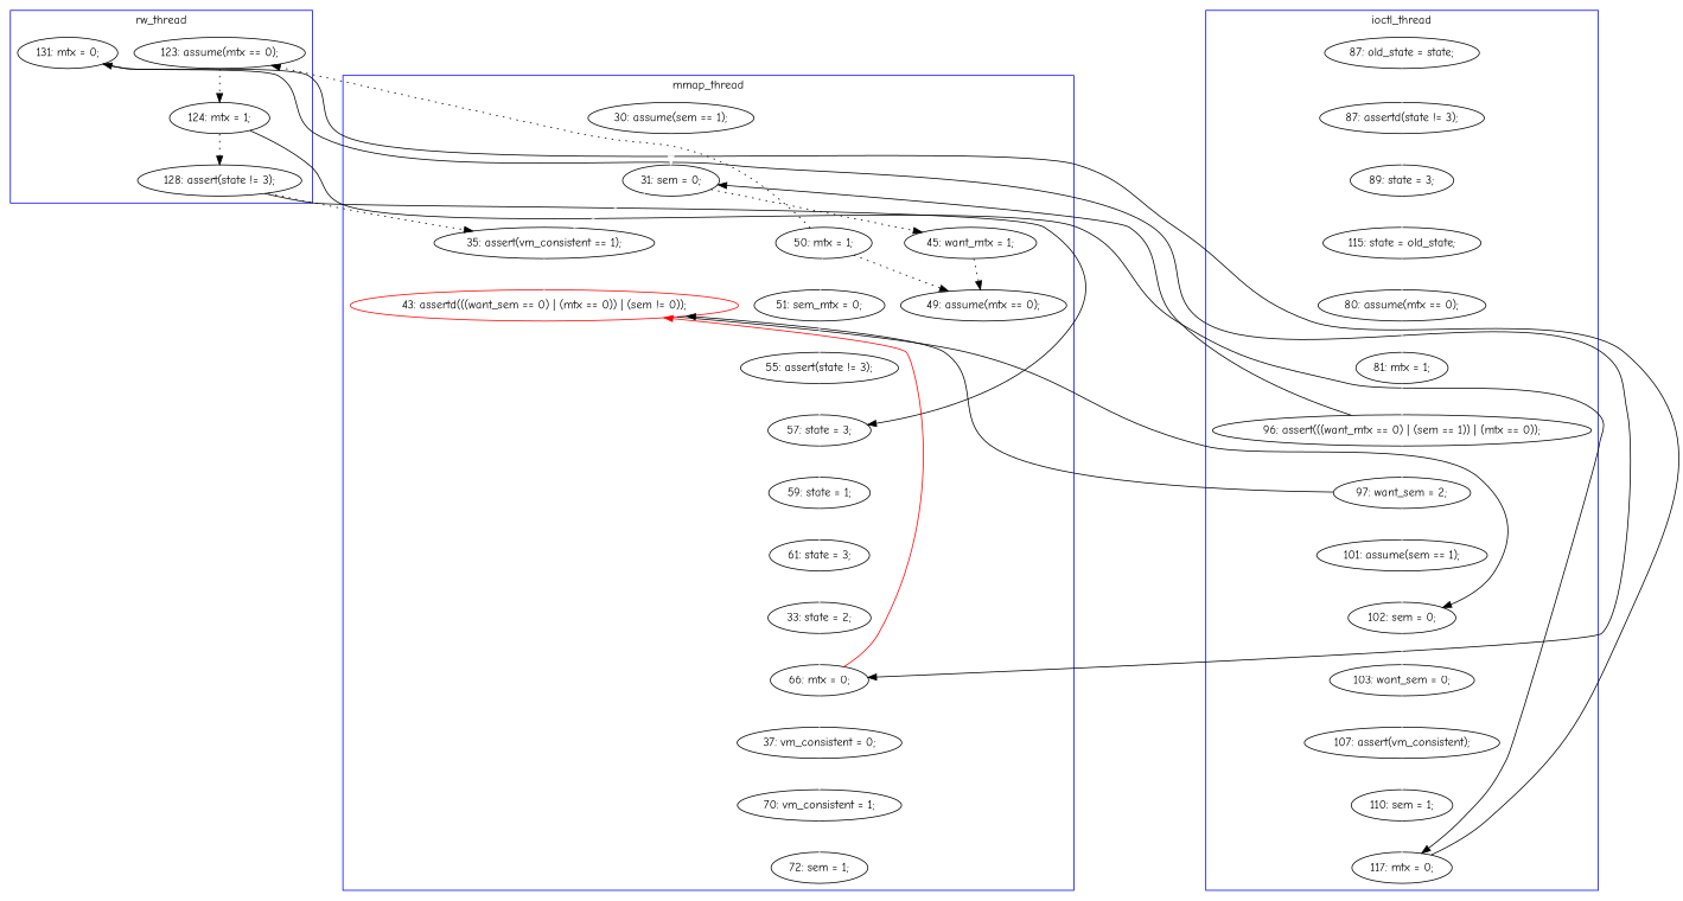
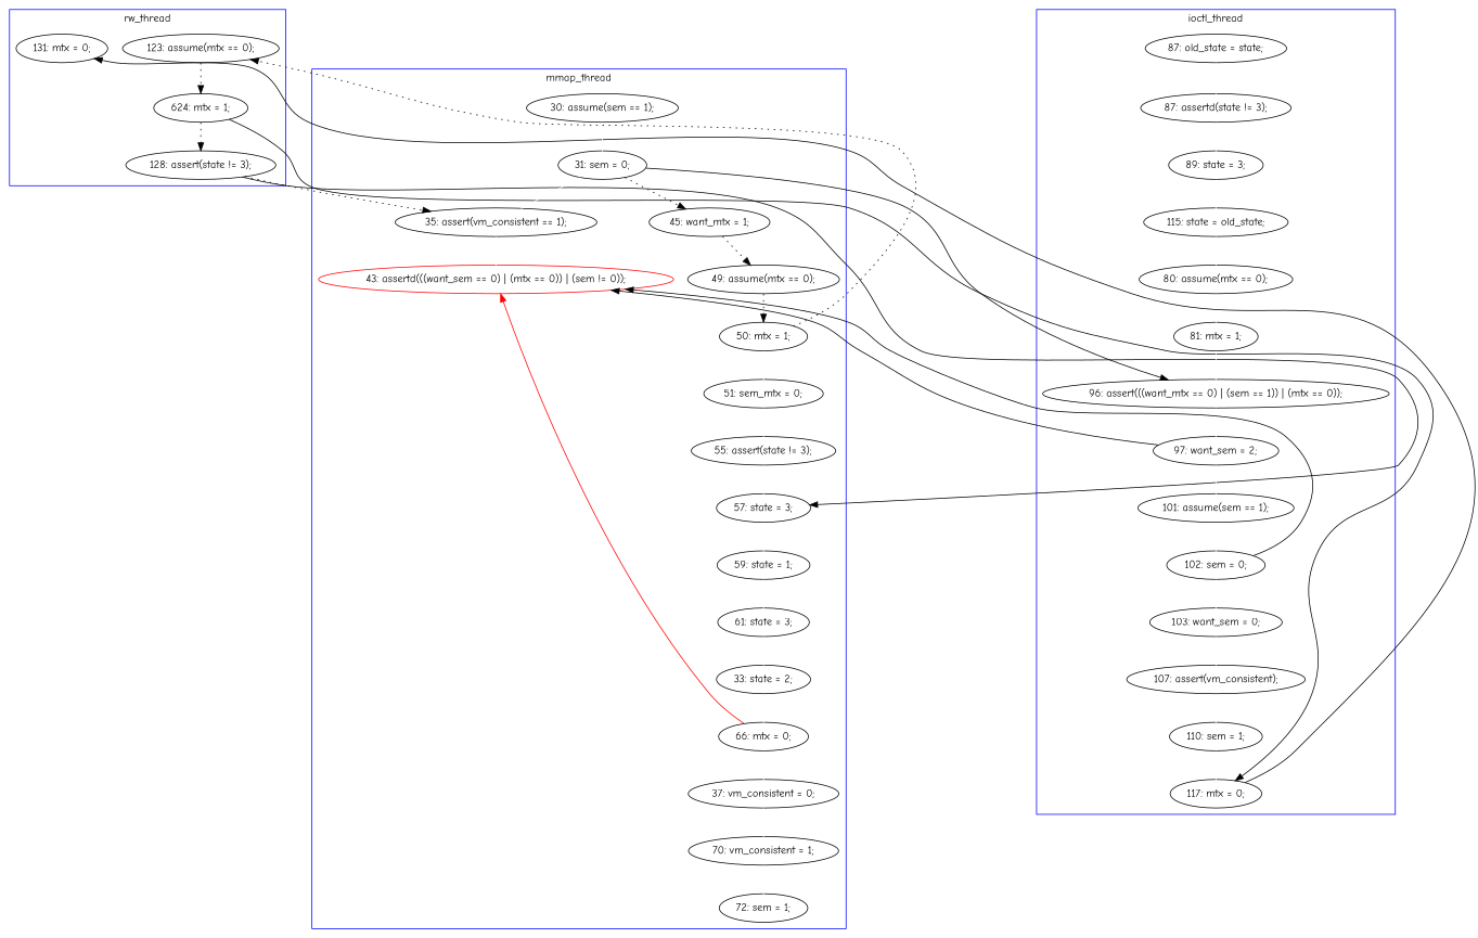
  digraph {
    fontname="Comic Neue"
    node [fontname="Comic Neue"]
    edge [color=white fontname="Comic Neue" style=solid]
    n1 [label="123: assume(mtx == 0);"]
-   n2 [label="124: mtx = 1;"]
+   n2 [label="624: mtx = 1;"]
    n3 [label="128: assert(state != 3);"]
    n4 [label="131: mtx = 0;"]
    n5 [label="96: assert(((want_mtx == 0) | (sem == 1)) | (mtx == 0));"]
    n6 [label="97: want_sem = 2;"]
    n7 [label="101: assume(sem == 1);"]
    n8 [label="81: mtx = 1;"]
    n9 [label="102: sem = 0;"]
    n10 [label="103: want_sem = 0;"]
    n11 [label="107: assert(vm_consistent);"]
    n12 [label="89: state = 3;"]
    n13 [label="115: state = old_state;"]
    n14 [label="80: assume(mtx == 0);"]
    n15 [label="117: mtx = 0;"]
    n16 [label="110: sem = 1;"]
    n17 [label="87: assertd(state != 3);"]
    n18 [label="87: old_state = state;"]
    n19 [label="31: sem = 0;"]
    n20 [color=red label="43: assertd(((want_sem == 0) | (mtx == 0)) | (sem != 0));"]
    n21 [label="30: assume(sem == 1);"]
    n22 [label="59: state = 1;"]
    n23 [label="61: state = 3;"]
    n24 [label="35: assert(vm_consistent == 1);"]
    n25 [label="45: want_mtx = 1;"]
    n26 [label="57: state = 3;"]
    n27 [label="33: state = 2;"]
    n28 [label="50: mtx = 1;"]
    n29 [label="51: sem_mtx = 0;"]
    n30 [label="66: mtx = 0;"]
    n31 [label="49: assume(mtx == 0);"]
    n32 [label="55: assert(state != 3);"]
    n33 [label="70: vm_consistent = 1;"]
    n34 [label="72: sem = 1;"]
    n35 [label="37: vm_consistent = 0;"]
    subgraph cluster_1 {
      color=blue
      label=rw_thread
      n1
      n2
      n3
      n4
    }
    subgraph cluster_2 {
      color=blue
      label=ioctl_thread
      n5
      n6
      n7
      n8
      n9
      n10
      n11
      n12
      n13
      n14
      n15
      n16
      n17
      n18
    }
    subgraph cluster_3 {
      color=blue
      label=mmap_thread
      n19
      n20
      n21
      n22
      n23
      n24
      n25
      n26
      n27
      n28
      n29
      n30
      n31
      n32
      n33
      n34
      n35
    }
    n1 -> n2 [color=black style=dotted]
    n2 -> n3 [color=black style=dotted]
    n2 -> n15 [color=black constraint=false]
    n3 -> n24 [color=black style=dotted]
    n3 -> n26 [color=black constraint=false]
-   n4 -> n30 [color=black constraint=false]
    n5 -> n6
    n6 -> n7
    n6 -> n20 [color=black constraint=false]
    n7 -> n9
    n8 -> n5
    n9 -> n10
    n10 -> n11
    n11 -> n16
    n12 -> n13
    n13 -> n14
    n14 -> n8
    n15 -> n4 [color=black constraint=false]
    n16 -> n15
    n17 -> n12
    n18 -> n17
-   n5 -> n19 [color=black constraint=false]
+   n19 -> n5 [color=black constraint=false]
    n19 -> n24
    n19 -> n25 [color=black style=dotted]
-   n20 -> n9 [color=black constraint=false]
+   n9 -> n20 [color=black constraint=false]
    n21 -> n19
    n22 -> n23
    n23 -> n27
    n24 -> n20
    n25 -> n31 [color=black style=dotted]
    n26 -> n22
    n27 -> n30
    n28 -> n1 [color=black constraint=false style=dotted]
    n28 -> n29
    n29 -> n32
    n30 -> n20 [color=red constraint=false]
    n30 -> n35
-   n28 -> n31 [color=black style=dotted]
+   n31 -> n28 [color=black style=dotted]
    n32 -> n26
    n33 -> n34
    n35 -> n33
  }
